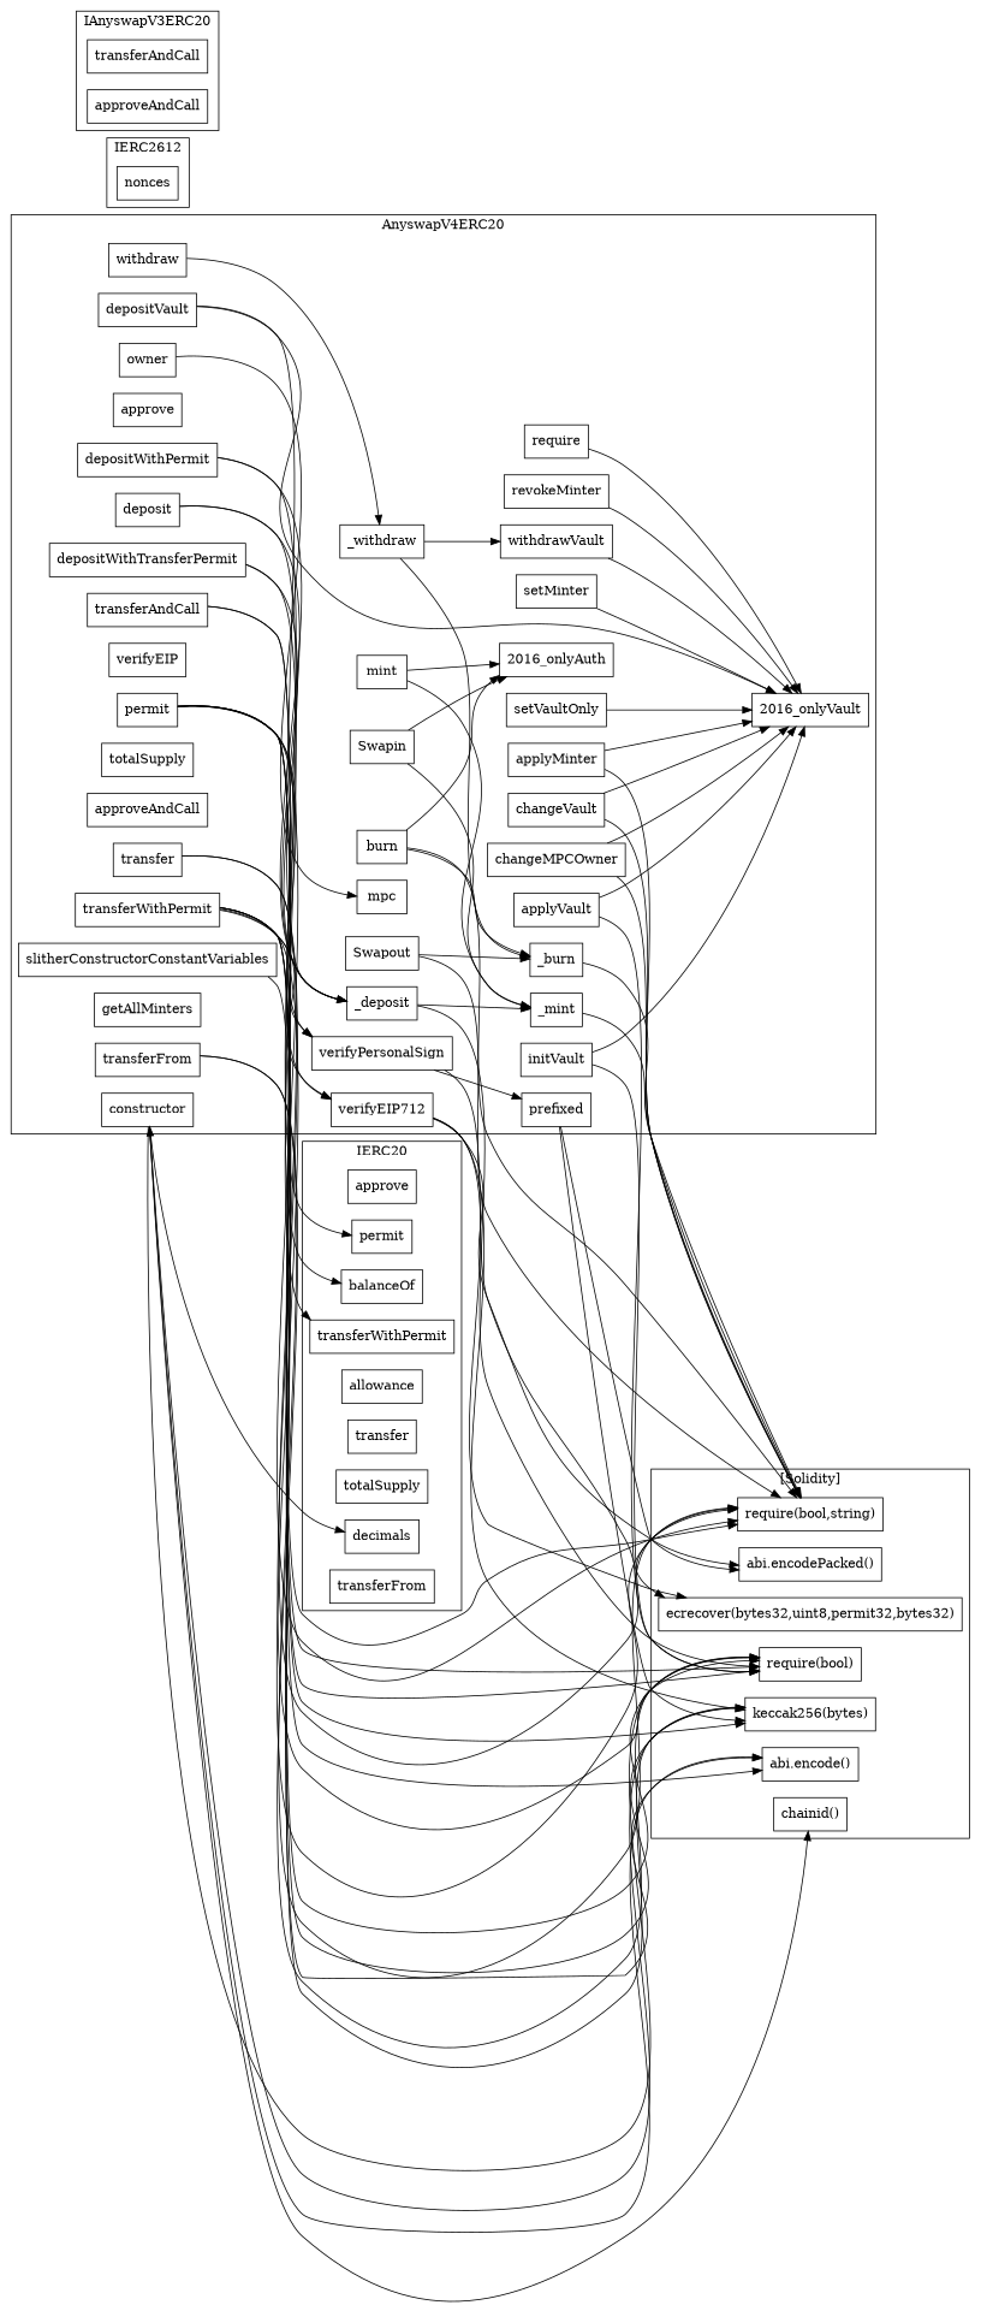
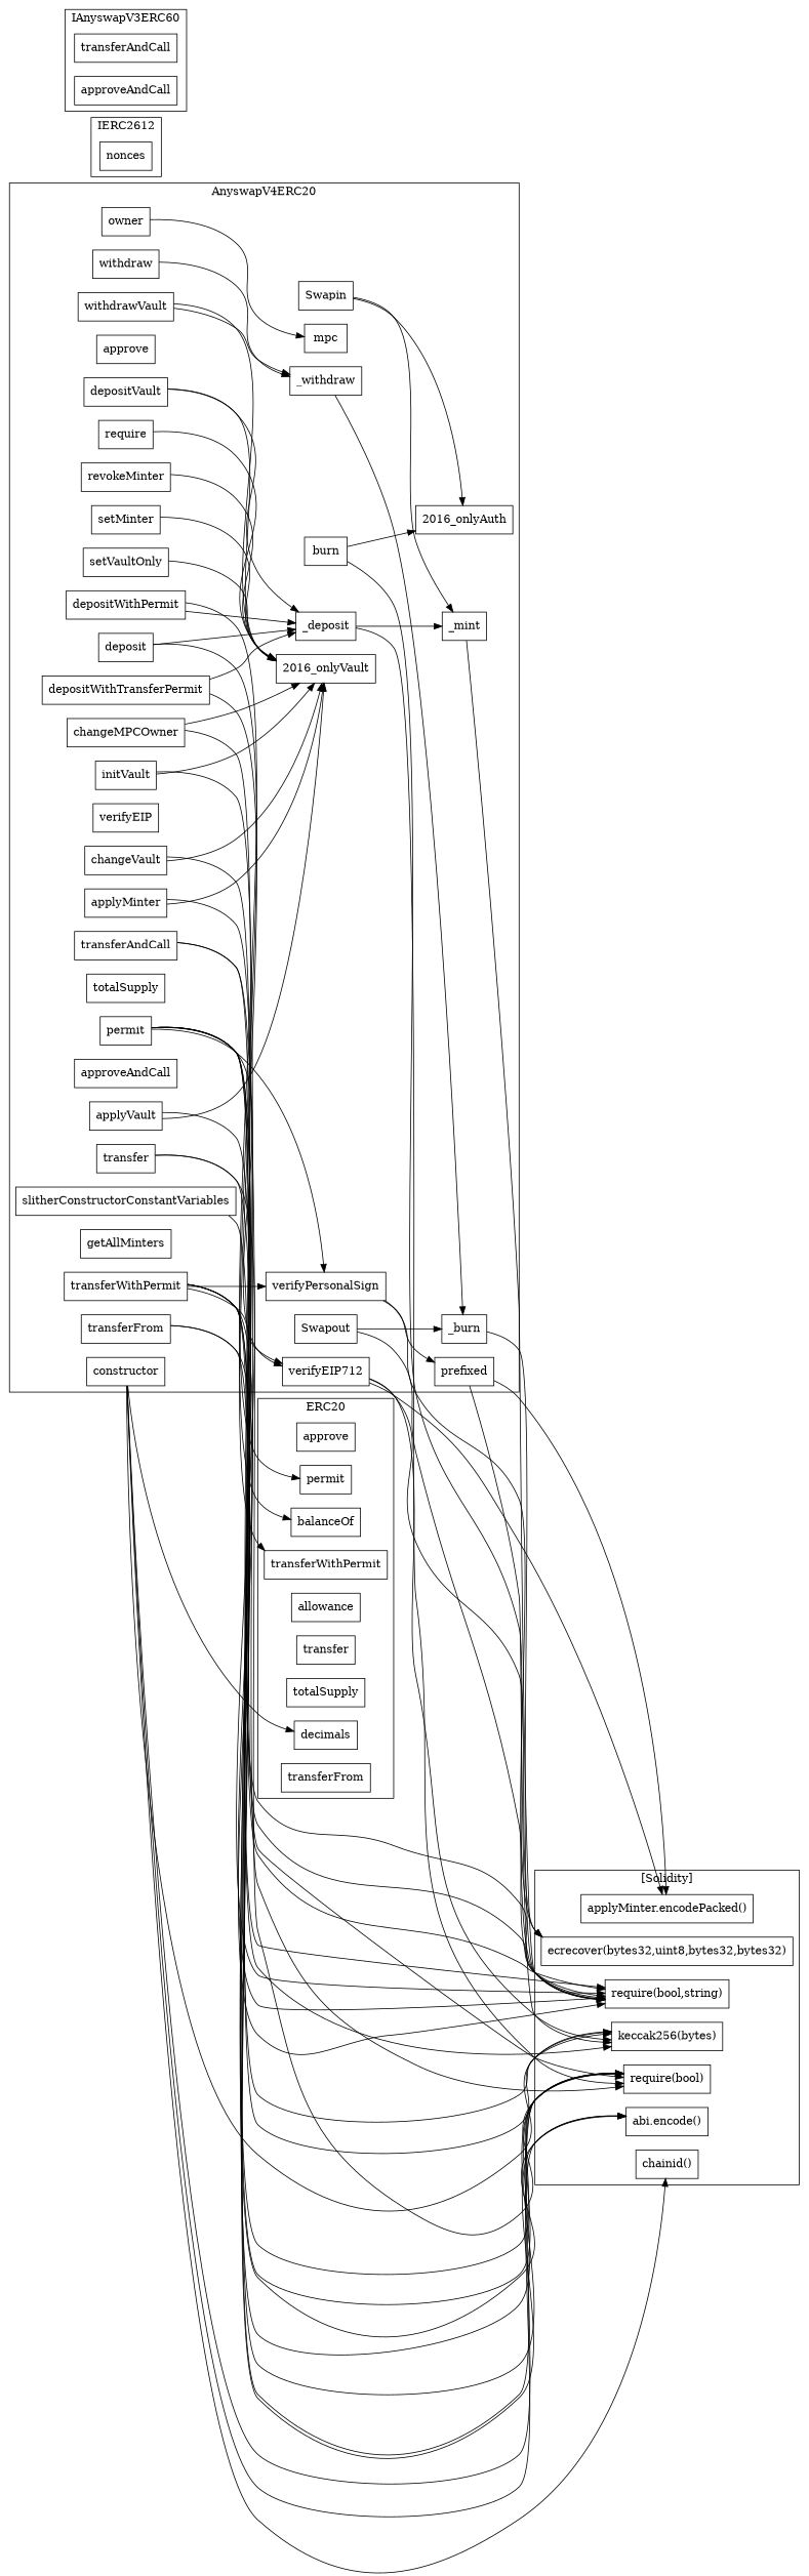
  strict digraph {
    rankdir=LR
    node [shape=box]
    n1 [label=approve]
    n2 [label=permit]
    n3 [label=balanceOf]
    n4 [label=transferWithPermit]
    n5 [label=allowance]
    n6 [label=transfer]
    n7 [label=totalSupply]
    n8 [label=decimals]
    n9 [label=transferFrom]
    n10 [label=nonces]
    n11 [label=deposit]
    n12 [label=_deposit]
    n13 [label=mpc]
    n14 [label=_withdraw]
    n15 [label=_burn]
    n16 [label=transferAndCall]
    n17 [label=permit]
    n18 [label=verifyEIP712]
    n19 [label=verifyPersonalSign]
    n20 [label=approve]
    n21 [label=transfer]
    n22 [label=initVault]
    "2016_onlyVault"
    n24 [label=burn]
    "2016_onlyAuth"
-   n26 [label=mint]
    n27 [label=_mint]
    n28 [label=slitherConstructorConstantVariables]
    n29 [label=owner]
    n30 [label=changeMPCOwner]
    n31 [label=withdrawVault]
    n32 [label=setVaultOnly]
    n33 [label=Swapout]
    n34 [label=applyMinter]
    n35 [label=changeVault]
    n36 [label=withdraw]
    n37 [label=prefixed]
    n38 [label=verifyEIP]
    n39 [label=require]
    n40 [label=revokeMinter]
    n41 [label=transferWithPermit]
    n42 [label=totalSupply]
    n43 [label=setMinter]
    n44 [label=approveAndCall]
    n45 [label=depositWithPermit]
    n46 [label=transferFrom]
    n47 [label=depositWithTransferPermit]
    n48 [label=getAllMinters]
    n49 [label=depositVault]
    n50 [label=applyVault]
    n51 [label=constructor]
    n52 [label=Swapin]
    n53 [label=transferAndCall]
    n54 [label=approveAndCall]
    "require(bool,string)"
    "require(bool)"
    "abi.encode()"
    "keccak256(bytes)"
-   "abi.encodePacked()"
-   "ecrecover(bytes32,uint8,bytes32,bytes32)" [label="ecrecover(bytes32,uint8,permit32,bytes32)"]
+   "abi.encodePacked()" [label="applyMinter.encodePacked()"]
+   "ecrecover(bytes32,uint8,bytes32,bytes32)"
    "chainid()"
    subgraph cluster_1 {
-     label=IERC20
+     label=ERC20
      n1
      n2
      n3
      n4
      n5
      n6
      n7
      n8
      n9
    }
    subgraph cluster_2 {
      label=IERC2612
      n10
    }
    subgraph cluster_3 {
      label=AnyswapV4ERC20
      n11
      n12
      n13
      n14
      n15
      n16
      n17
      n18
      n19
      n20
      n21
      n22
      "2016_onlyVault"
      n24
      "2016_onlyAuth"
-     n26
      n27
      n28
      n29
      n30
      n31
      n32
      n33
      n34
      n35
      n36
      n37
      n38
      n39
      n40
      n41
      n42
      n43
      n44
      n45
      n46
      n47
      n48
      n49
      n50
      n51
      n52
    }
    subgraph cluster_4 {
-     label=IAnyswapV3ERC20
+     label=IAnyswapV3ERC60
      n53
      n54
    }
    subgraph cluster_5 {
      label="[Solidity]"
      "require(bool,string)"
      "require(bool)"
      "abi.encode()"
      "keccak256(bytes)"
      "abi.encodePacked()"
      "ecrecover(bytes32,uint8,bytes32,bytes32)"
      "chainid()"
    }
    n11 -> n3
    n11 -> n12
    n12 -> n27
    n12 -> "require(bool)"
    n14 -> n15
    n15 -> "require(bool,string)"
    n16 -> "require(bool,string)"
    n16 -> "require(bool)"
    n17 -> n18
    n17 -> n19
    n17 -> "require(bool,string)"
    n17 -> "require(bool)"
    n17 -> "abi.encode()"
    n17 -> "keccak256(bytes)"
    n18 -> "keccak256(bytes)"
    n18 -> "abi.encodePacked()"
    n18 -> "ecrecover(bytes32,uint8,bytes32,bytes32)"
    n19 -> n37
    n19 -> "ecrecover(bytes32,uint8,bytes32,bytes32)"
    n21 -> "require(bool,string)"
    n21 -> "require(bool)"
    n22 -> "2016_onlyVault"
    n22 -> "require(bool)"
-   n24 -> n15
    n24 -> "2016_onlyAuth"
    n24 -> "require(bool,string)"
-   n26 -> "2016_onlyAuth"
-   n26 -> n27
    n27 -> "require(bool,string)"
    n28 -> "keccak256(bytes)"
    n29 -> n13
    n30 -> "2016_onlyVault"
    n30 -> "require(bool,string)"
-   n14 -> n31
+   n31 -> n14
    n31 -> "2016_onlyVault"
    n32 -> "2016_onlyVault"
    n33 -> n15
    n33 -> "require(bool,string)"
    n34 -> "2016_onlyVault"
-   n34 -> "require(bool,string)"
+   n34 -> "require(bool)"
    n35 -> "2016_onlyVault"
    n35 -> "require(bool,string)"
    n36 -> n14
    n37 -> "keccak256(bytes)"
    n37 -> "abi.encodePacked()"
    n39 -> "2016_onlyVault"
    n40 -> "2016_onlyVault"
    n41 -> n18
    n41 -> n19
    n41 -> "require(bool,string)"
    n41 -> "require(bool)"
    n41 -> "abi.encode()"
    n41 -> "keccak256(bytes)"
    n43 -> "2016_onlyVault"
    n45 -> n2
    n45 -> n12
    n46 -> "require(bool,string)"
    n46 -> "require(bool)"
    n47 -> n4
    n47 -> n12
    n49 -> n12
    n49 -> "2016_onlyVault"
    n50 -> "2016_onlyVault"
    n50 -> "require(bool)"
    n51 -> n8
    n51 -> "require(bool)"
    n51 -> "abi.encode()"
-   "keccak256(bytes)" -> n51
+   n51 -> "keccak256(bytes)"
    n51 -> "chainid()"
    n52 -> "2016_onlyAuth"
    n52 -> n27
  }
